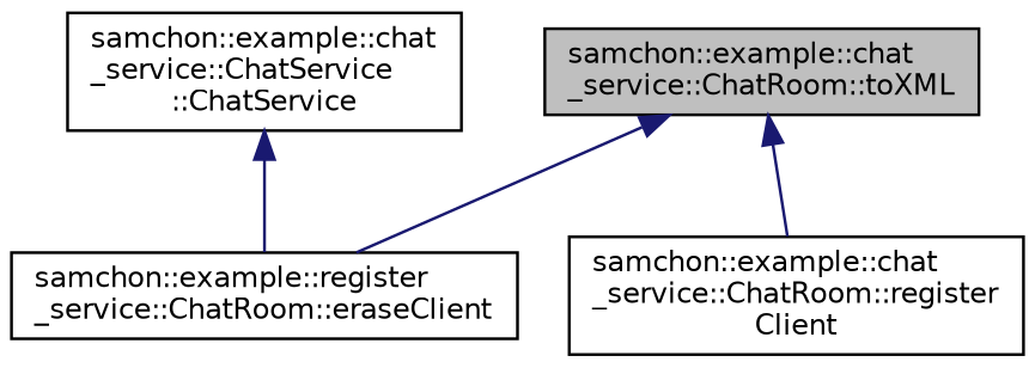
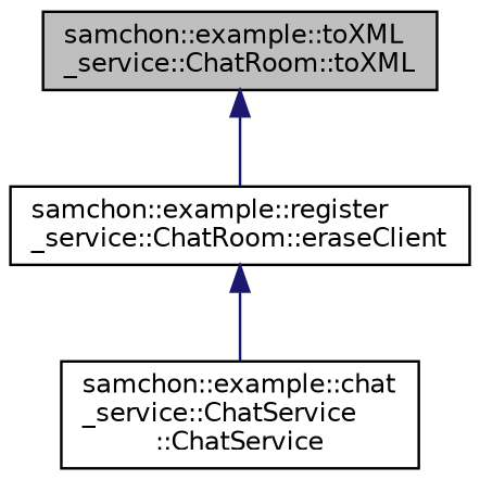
  digraph {
    rankdir=TB
    node [color=black fillcolor=white fontname=Helvetica fontsize=10 shape=record style=filled]
    edge [color=midnightblue dir=back fontname=Helvetica fontsize=10 labelfontname=Helvetica labelfontsize=10 style=solid]
-   n1 [fillcolor=grey75 fontcolor=black height=0.2 label="samchon::example::chat\l_service::ChatRoom::toXML" width=0.4]
+   n1 [fillcolor=grey75 fontcolor=black height=0.2 label="samchon::example::toXML\l_service::ChatRoom::toXML" width=0.4]
    n2 [height=0.2 label="samchon::example::register\l_service::ChatRoom::eraseClient" width=0.4]
-   n3 [height=0.2 label="samchon::example::chat\l_service::ChatRoom::register\lClient" width=0.4]
    n4 [height=0.2 label="samchon::example::chat\l_service::ChatService\l::ChatService" width=0.4]
    n1 -> n2
-   n1 -> n3
-   n4 -> n2
+   n2 -> n4
  }
